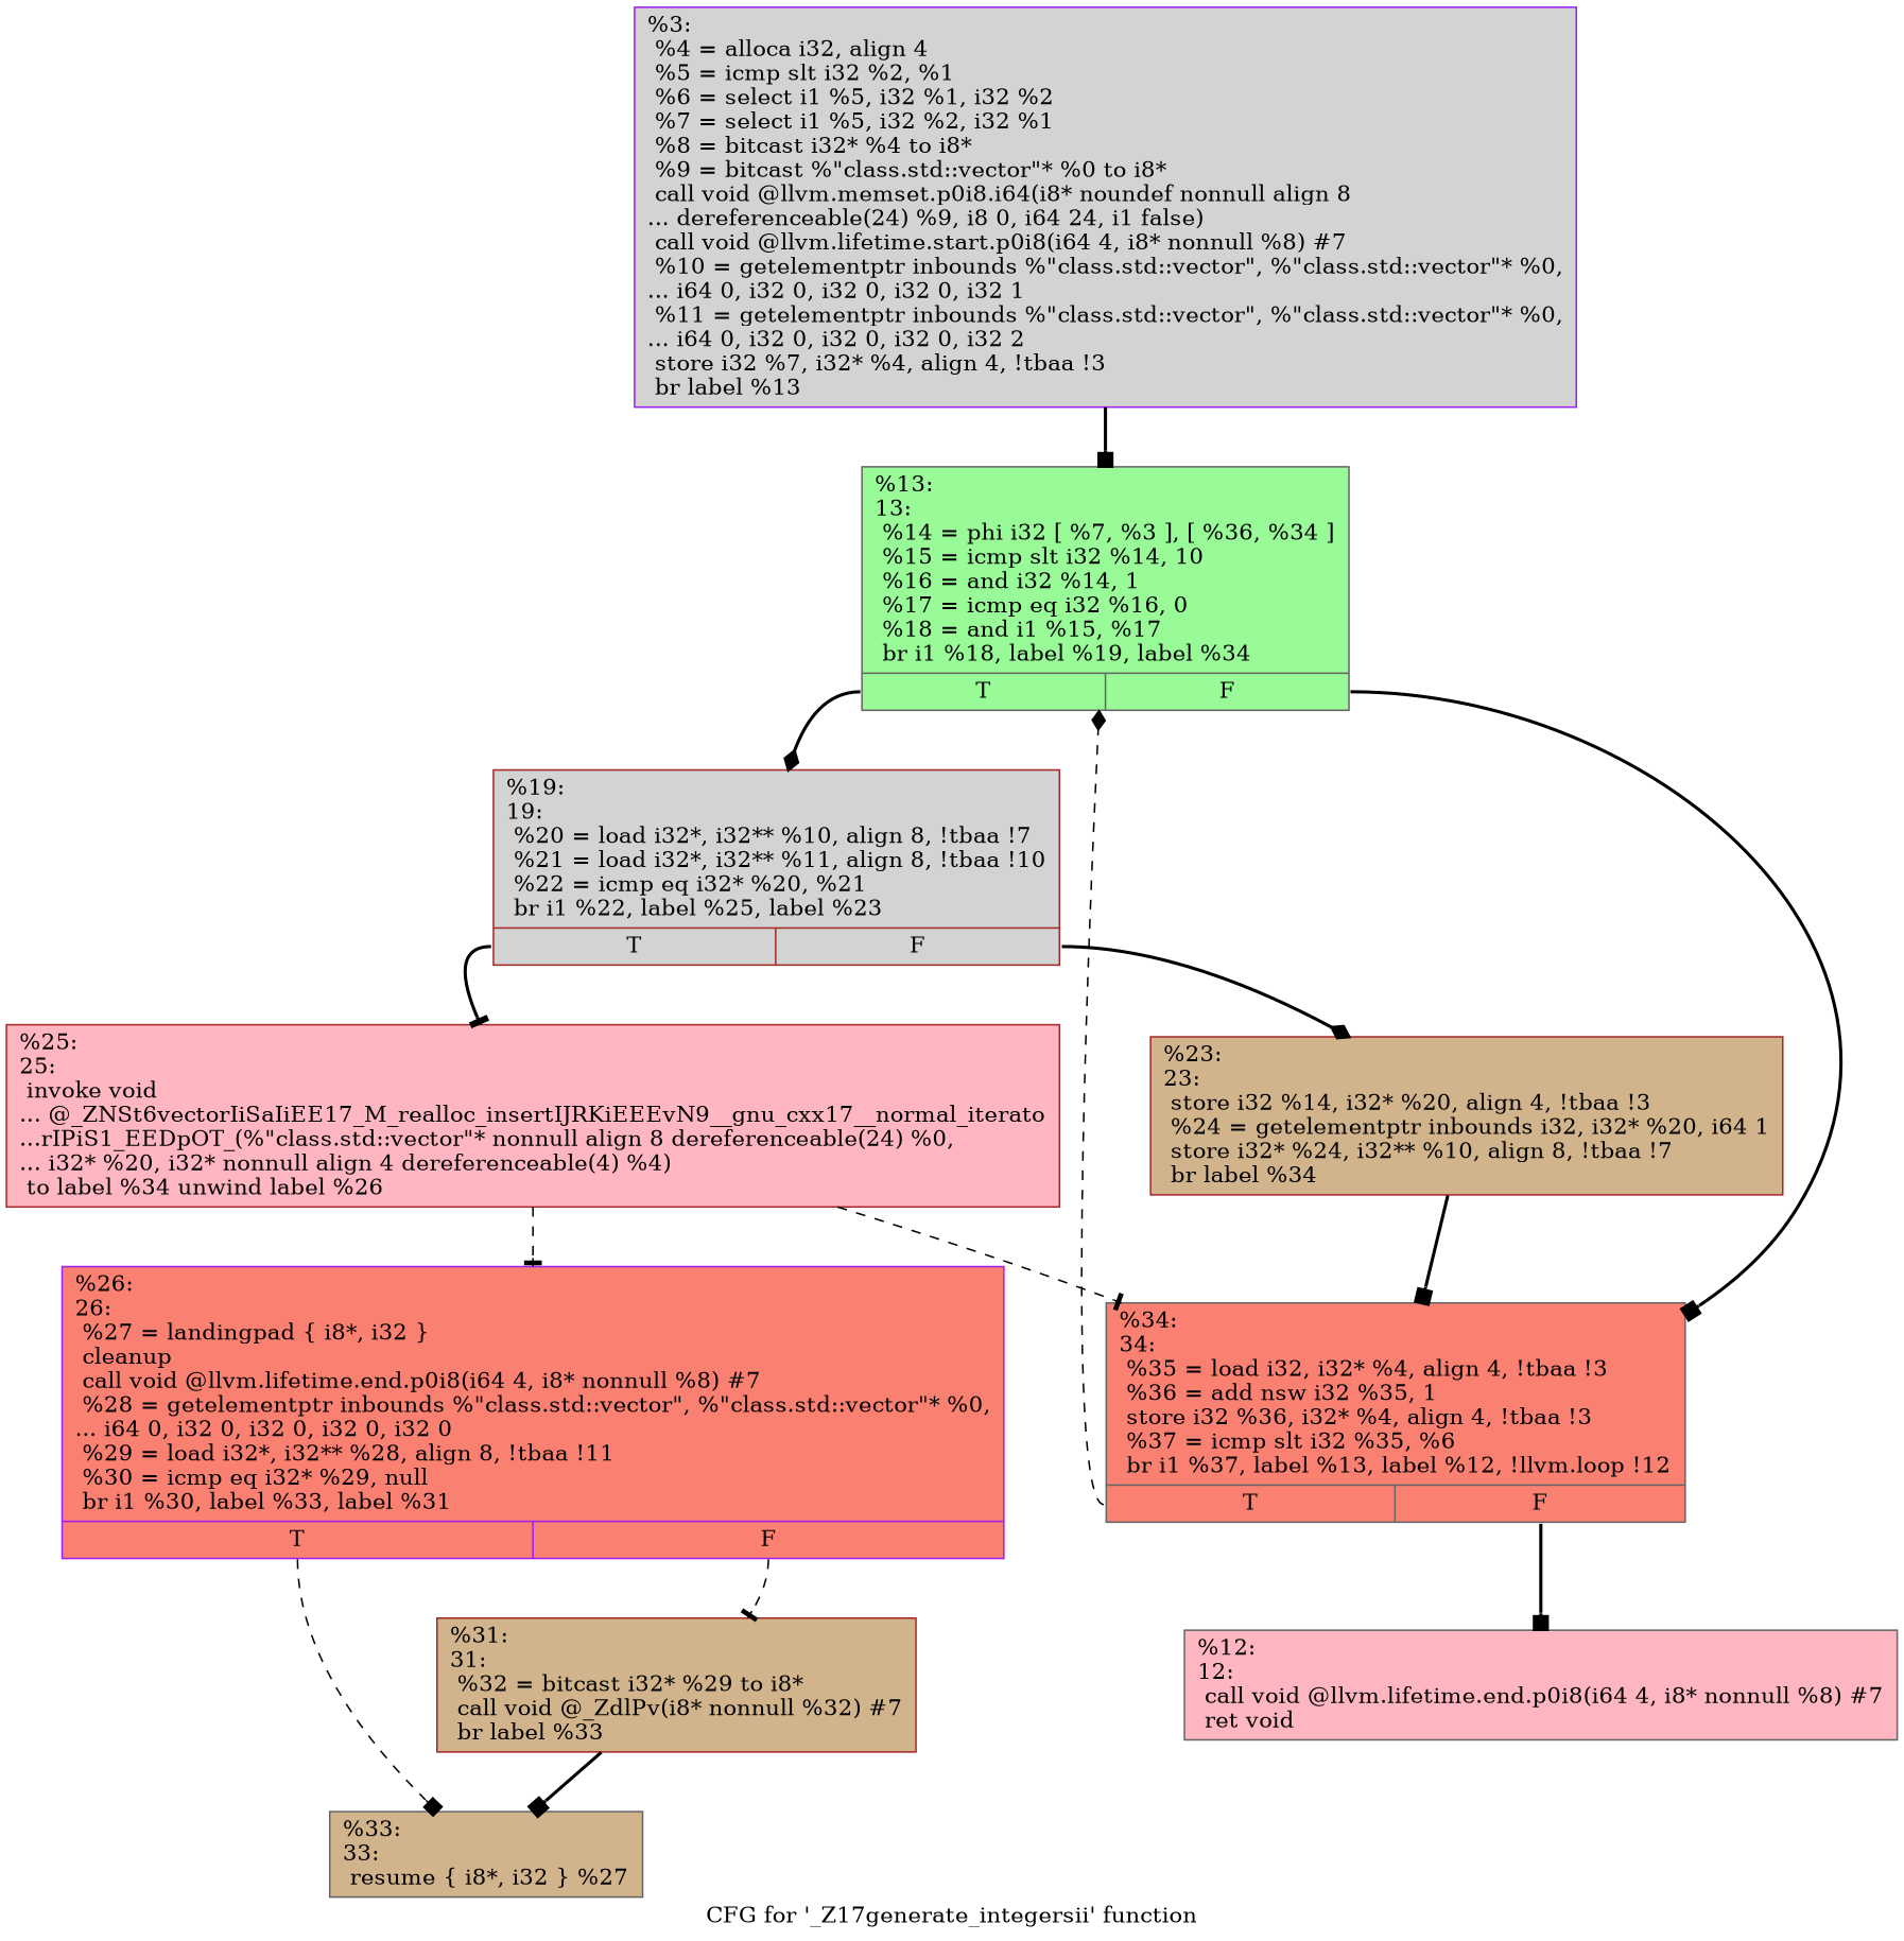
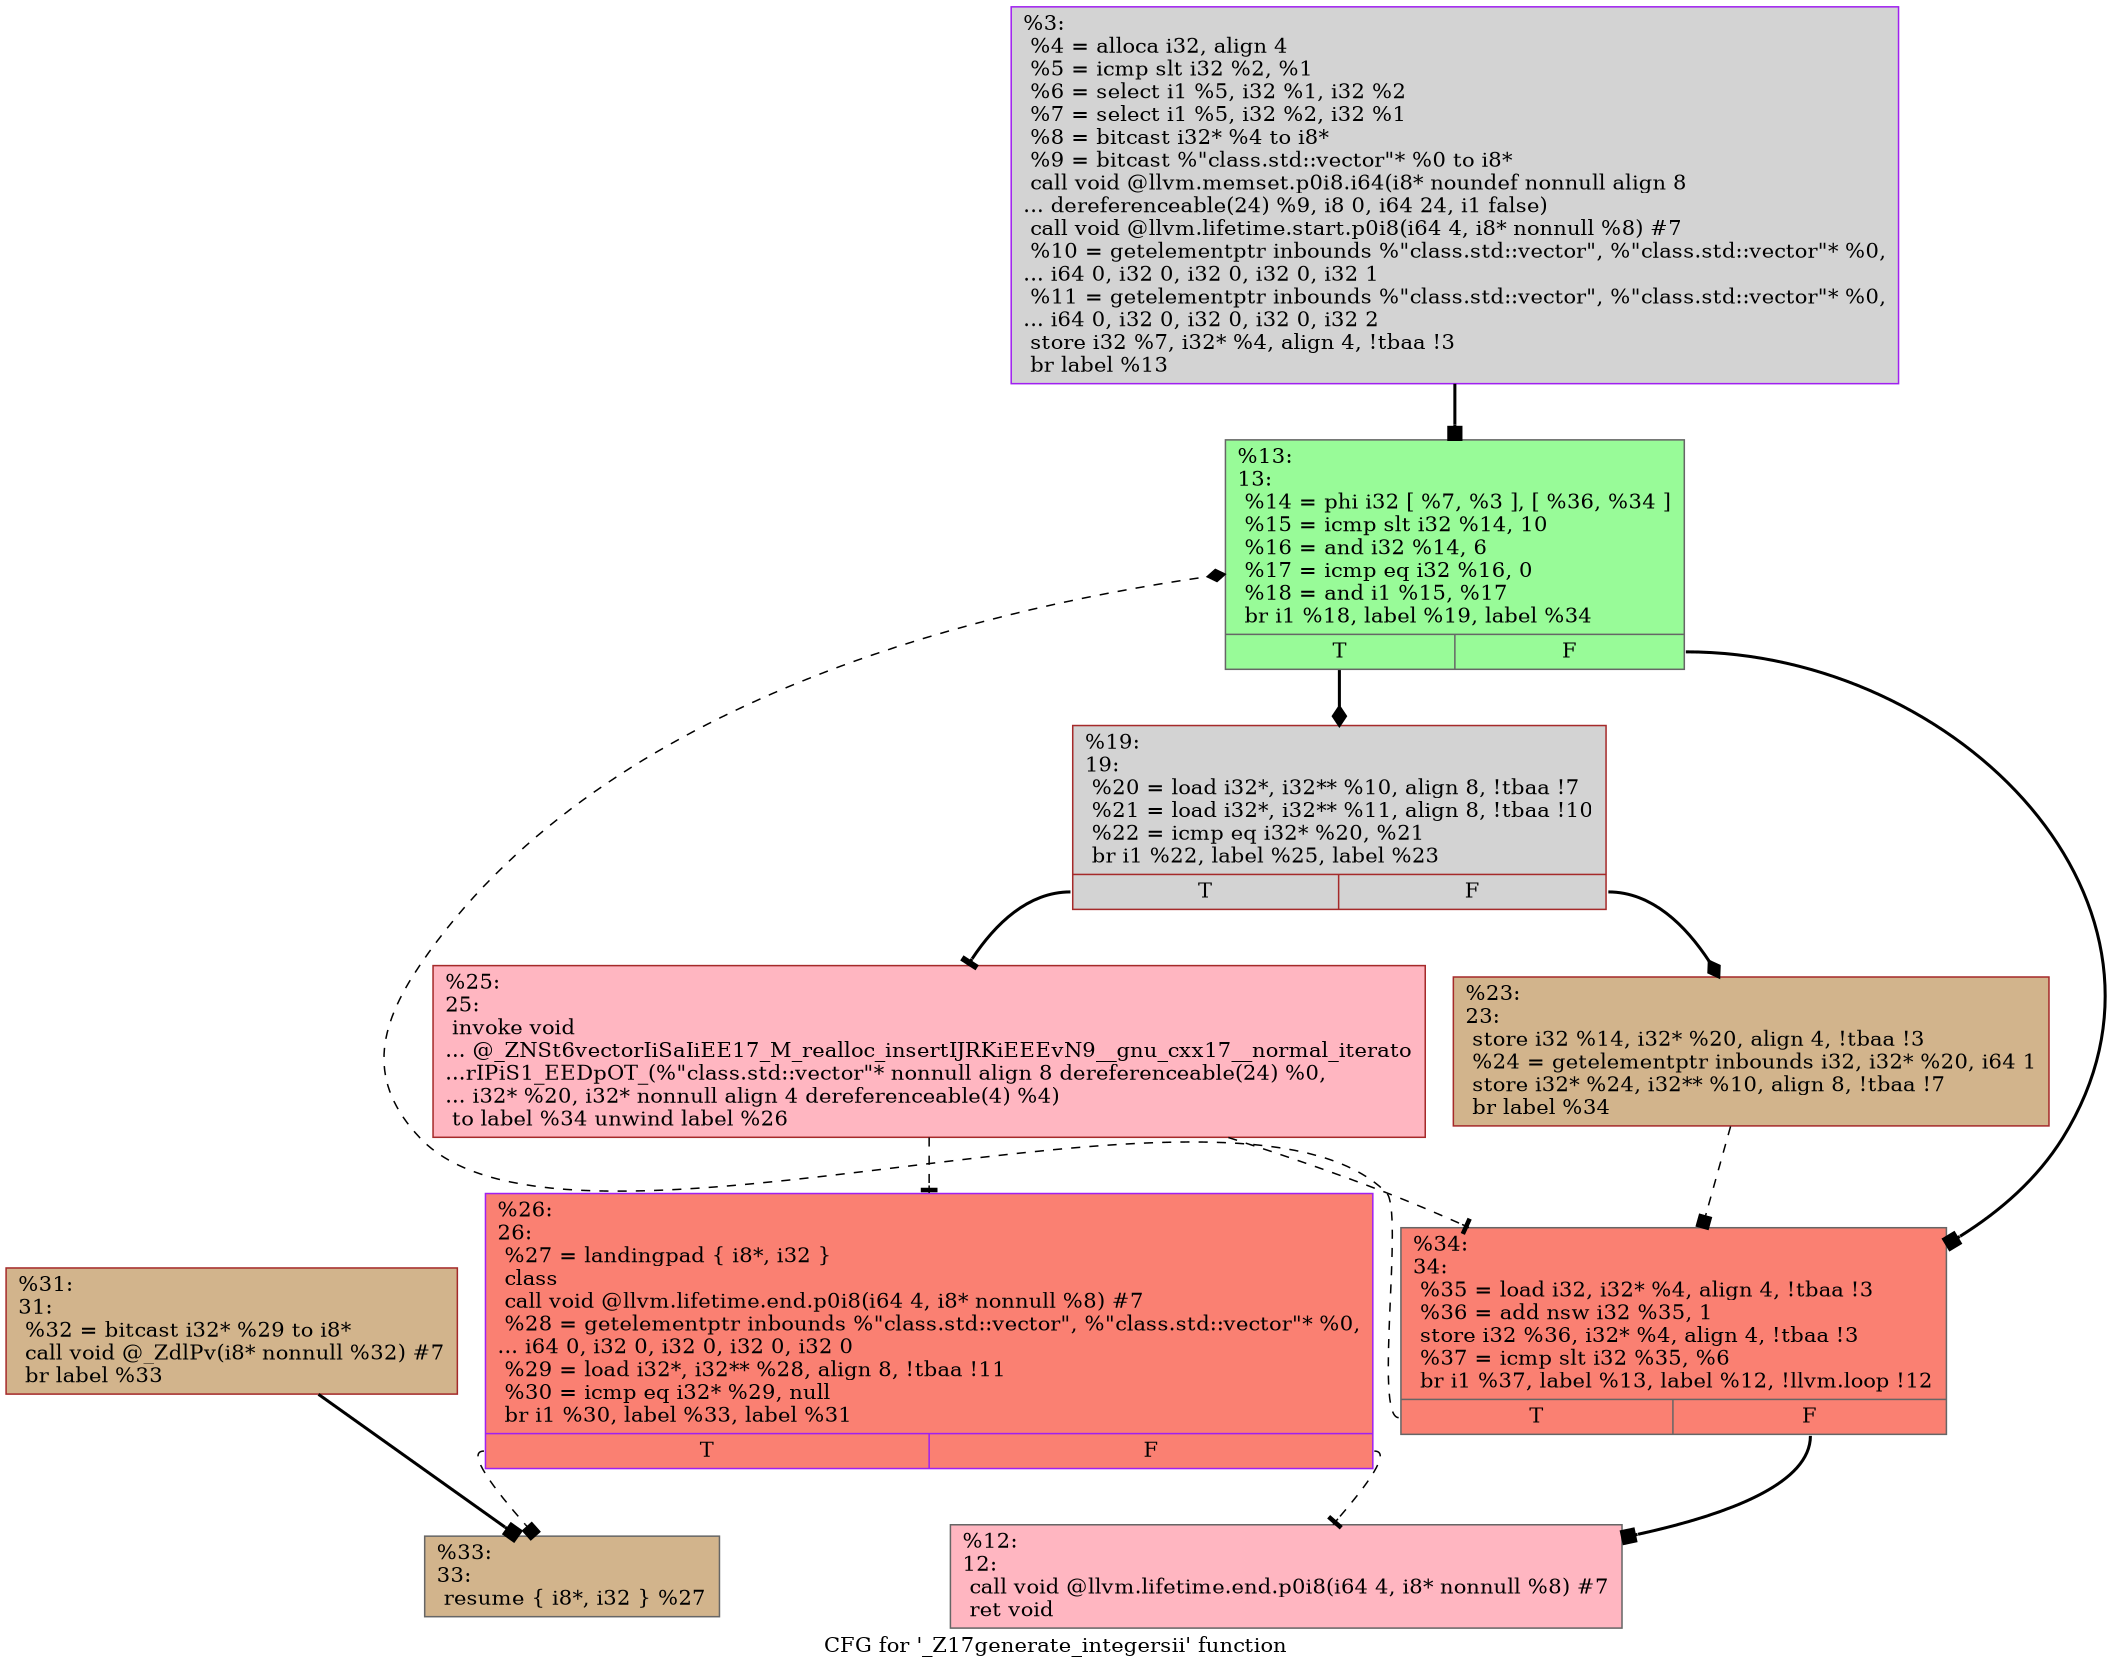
  digraph {
    label="CFG for '_Z17generate_integersii' function"
    node [color=gray40 fillcolor=tan shape=record style=filled]
    edge [arrowhead=box style=bold]
    n1 [color=purple fillcolor=lightgrey label="{%3:\l  %4 = alloca i32, align 4\l  %5 = icmp slt i32 %2, %1\l  %6 = select i1 %5, i32 %1, i32 %2\l  %7 = select i1 %5, i32 %2, i32 %1\l  %8 = bitcast i32* %4 to i8*\l  %9 = bitcast %\"class.std::vector\"* %0 to i8*\l  call void @llvm.memset.p0i8.i64(i8* noundef nonnull align 8\l... dereferenceable(24) %9, i8 0, i64 24, i1 false)\l  call void @llvm.lifetime.start.p0i8(i64 4, i8* nonnull %8) #7\l  %10 = getelementptr inbounds %\"class.std::vector\", %\"class.std::vector\"* %0,\l... i64 0, i32 0, i32 0, i32 0, i32 1\l  %11 = getelementptr inbounds %\"class.std::vector\", %\"class.std::vector\"* %0,\l... i64 0, i32 0, i32 0, i32 0, i32 2\l  store i32 %7, i32* %4, align 4, !tbaa !3\l  br label %13\l}"]
-   n2 [fillcolor=palegreen label="{%13:\l13:                                               \l  %14 = phi i32 [ %7, %3 ], [ %36, %34 ]\l  %15 = icmp slt i32 %14, 10\l  %16 = and i32 %14, 1\l  %17 = icmp eq i32 %16, 0\l  %18 = and i1 %15, %17\l  br i1 %18, label %19, label %34\l|{<s0>T|<s1>F}}"]
+   n2 [fillcolor=palegreen label="{%13:\l13:                                               \l  %14 = phi i32 [ %7, %3 ], [ %36, %34 ]\l  %15 = icmp slt i32 %14, 10\l  %16 = and i32 %14, 6\l  %17 = icmp eq i32 %16, 0\l  %18 = and i1 %15, %17\l  br i1 %18, label %19, label %34\l|{<s0>T|<s1>F}}"]
    n3 [color=brown fillcolor=lightgrey label="{%19:\l19:                                               \l  %20 = load i32*, i32** %10, align 8, !tbaa !7\l  %21 = load i32*, i32** %11, align 8, !tbaa !10\l  %22 = icmp eq i32* %20, %21\l  br i1 %22, label %25, label %23\l|{<s0>T|<s1>F}}"]
    n4 [fillcolor=salmon label="{%34:\l34:                                               \l  %35 = load i32, i32* %4, align 4, !tbaa !3\l  %36 = add nsw i32 %35, 1\l  store i32 %36, i32* %4, align 4, !tbaa !3\l  %37 = icmp slt i32 %35, %6\l  br i1 %37, label %13, label %12, !llvm.loop !12\l|{<s0>T|<s1>F}}"]
    n5 [color=brown fillcolor=lightpink label="{%25:\l25:                                               \l  invoke void\l... @_ZNSt6vectorIiSaIiEE17_M_realloc_insertIJRKiEEEvN9__gnu_cxx17__normal_iterato\l...rIPiS1_EEDpOT_(%\"class.std::vector\"* nonnull align 8 dereferenceable(24) %0,\l... i32* %20, i32* nonnull align 4 dereferenceable(4) %4)\l          to label %34 unwind label %26\l}"]
    n6 [color=brown label="{%23:\l23:                                               \l  store i32 %14, i32* %20, align 4, !tbaa !3\l  %24 = getelementptr inbounds i32, i32* %20, i64 1\l  store i32* %24, i32** %10, align 8, !tbaa !7\l  br label %34\l}"]
    n7 [fillcolor=lightpink label="{%12:\l12:                                               \l  call void @llvm.lifetime.end.p0i8(i64 4, i8* nonnull %8) #7\l  ret void\l}"]
-   n8 [color=purple fillcolor=salmon label="{%26:\l26:                                               \l  %27 = landingpad \{ i8*, i32 \}\l          cleanup\l  call void @llvm.lifetime.end.p0i8(i64 4, i8* nonnull %8) #7\l  %28 = getelementptr inbounds %\"class.std::vector\", %\"class.std::vector\"* %0,\l... i64 0, i32 0, i32 0, i32 0, i32 0\l  %29 = load i32*, i32** %28, align 8, !tbaa !11\l  %30 = icmp eq i32* %29, null\l  br i1 %30, label %33, label %31\l|{<s0>T|<s1>F}}"]
+   n8 [color=purple fillcolor=salmon label="{%26:\l26:                                               \l  %27 = landingpad \{ i8*, i32 \}\l          class\l  call void @llvm.lifetime.end.p0i8(i64 4, i8* nonnull %8) #7\l  %28 = getelementptr inbounds %\"class.std::vector\", %\"class.std::vector\"* %0,\l... i64 0, i32 0, i32 0, i32 0, i32 0\l  %29 = load i32*, i32** %28, align 8, !tbaa !11\l  %30 = icmp eq i32* %29, null\l  br i1 %30, label %33, label %31\l|{<s0>T|<s1>F}}"]
    n9 [label="{%33:\l33:                                               \l  resume \{ i8*, i32 \} %27\l}"]
    n10 [color=brown label="{%31:\l31:                                               \l  %32 = bitcast i32* %29 to i8*\l  call void @_ZdlPv(i8* nonnull %32) #7\l  br label %33\l}"]
    n1 -> n2
    n2 -> n3 [arrowhead=diamond tailport=s0]
    n2 -> n4 [tailport=s1]
    n3 -> n5 [arrowhead=tee tailport=s0]
    n3 -> n6 [arrowhead=diamond tailport=s1]
    n4 -> n2 [arrowhead=diamond style=dashed tailport=s0]
    n4 -> n7 [tailport=s1]
    n5 -> n4 [arrowhead=tee style=dashed]
    n5 -> n8 [arrowhead=tee style=dashed]
-   n6 -> n4
+   n6 -> n4 [style=dashed]
    n8 -> n9 [style=dashed tailport=s0]
-   n8 -> n10 [arrowhead=tee style=dashed tailport=s1]
+   n8 -> n7 [arrowhead=tee style=dashed tailport=s1]
    n10 -> n9
  }
